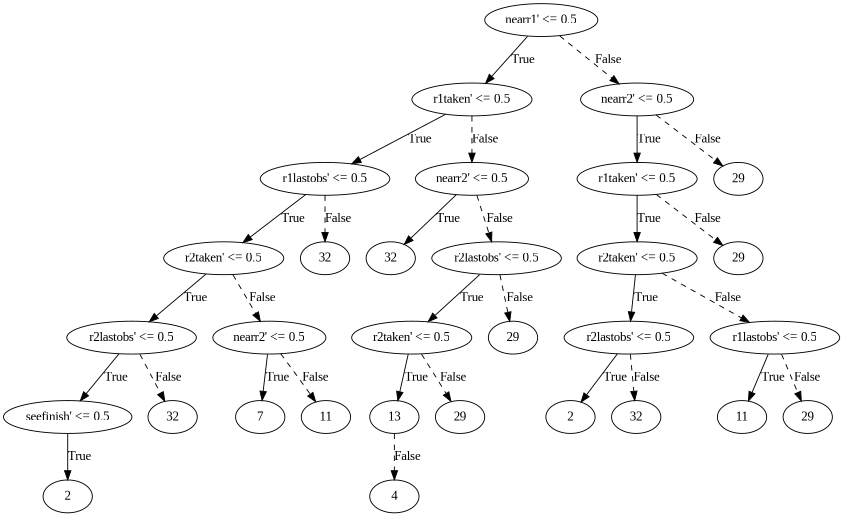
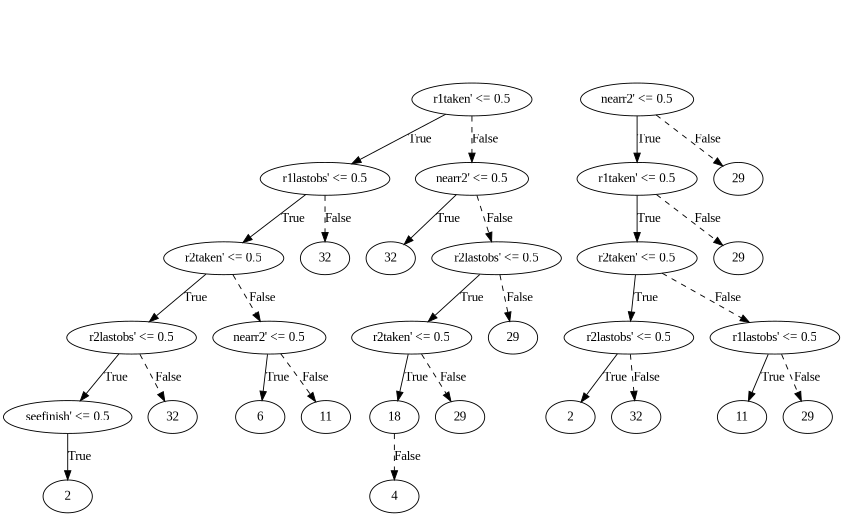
  digraph {
    fontname="Liberation Serif"
    node [fontname="Liberation Serif"]
    edge [fontname="Liberation Serif"]
-   n1 [label="nearr1' <= 0.5"]
    n2 [label="r1taken' <= 0.5"]
    n3 [label="nearr2' <= 0.5"]
    n4 [label="r1lastobs' <= 0.5"]
    n5 [label="nearr2' <= 0.5"]
    n6 [label="r1taken' <= 0.5"]
    n7 [label=29]
    n8 [label="r2taken' <= 0.5"]
    n9 [label=32]
    n10 [label=32]
    n11 [label="r2lastobs' <= 0.5"]
    n12 [label="r2lastobs' <= 0.5"]
    n13 [label="nearr2' <= 0.5"]
    n14 [label="seefinish' <= 0.5"]
    n15 [label=32]
-   n16 [label=7]
+   n16 [label=6]
    n17 [label=11]
    n18 [label=2]
    n19 [label=4]
    n20 [label="r2taken' <= 0.5"]
    n21 [label=29]
-   n22 [label=13]
+   n22 [label=18]
    n23 [label=29]
    n24 [label="r2taken' <= 0.5"]
    n25 [label=29]
    n26 [label="r2lastobs' <= 0.5"]
    n27 [label="r1lastobs' <= 0.5"]
    n28 [label=2]
    n29 [label=32]
    n30 [label=11]
    n31 [label=29]
-   n1 -> n2 [label=True]
-   n1 -> n3 [label=False style=dashed]
    n2 -> n4 [label=True]
    n2 -> n5 [label=False style=dashed]
    n3 -> n6 [label=True]
    n3 -> n7 [label=False style=dashed]
    n4 -> n8 [label=True]
    n4 -> n9 [label=False style=dashed]
    n5 -> n10 [label=True]
    n5 -> n11 [label=False style=dashed]
    n6 -> n24 [label=True]
    n6 -> n25 [label=False style=dashed]
    n8 -> n12 [label=True]
    n8 -> n13 [label=False style=dashed]
    n11 -> n20 [label=True]
    n11 -> n21 [label=False style=dashed]
    n12 -> n14 [label=True]
    n12 -> n15 [label=False style=dashed]
    n13 -> n16 [label=True]
    n13 -> n17 [label=False style=dashed]
    n14 -> n18 [label=True]
    n20 -> n22 [label=True]
    n20 -> n23 [label=False style=dashed]
    n22 -> n19 [label=False style=dashed]
    n24 -> n26 [label=True]
    n24 -> n27 [label=False style=dashed]
    n26 -> n28 [label=True]
    n26 -> n29 [label=False style=dashed]
    n27 -> n30 [label=True]
    n27 -> n31 [label=False style=dashed]
  }
